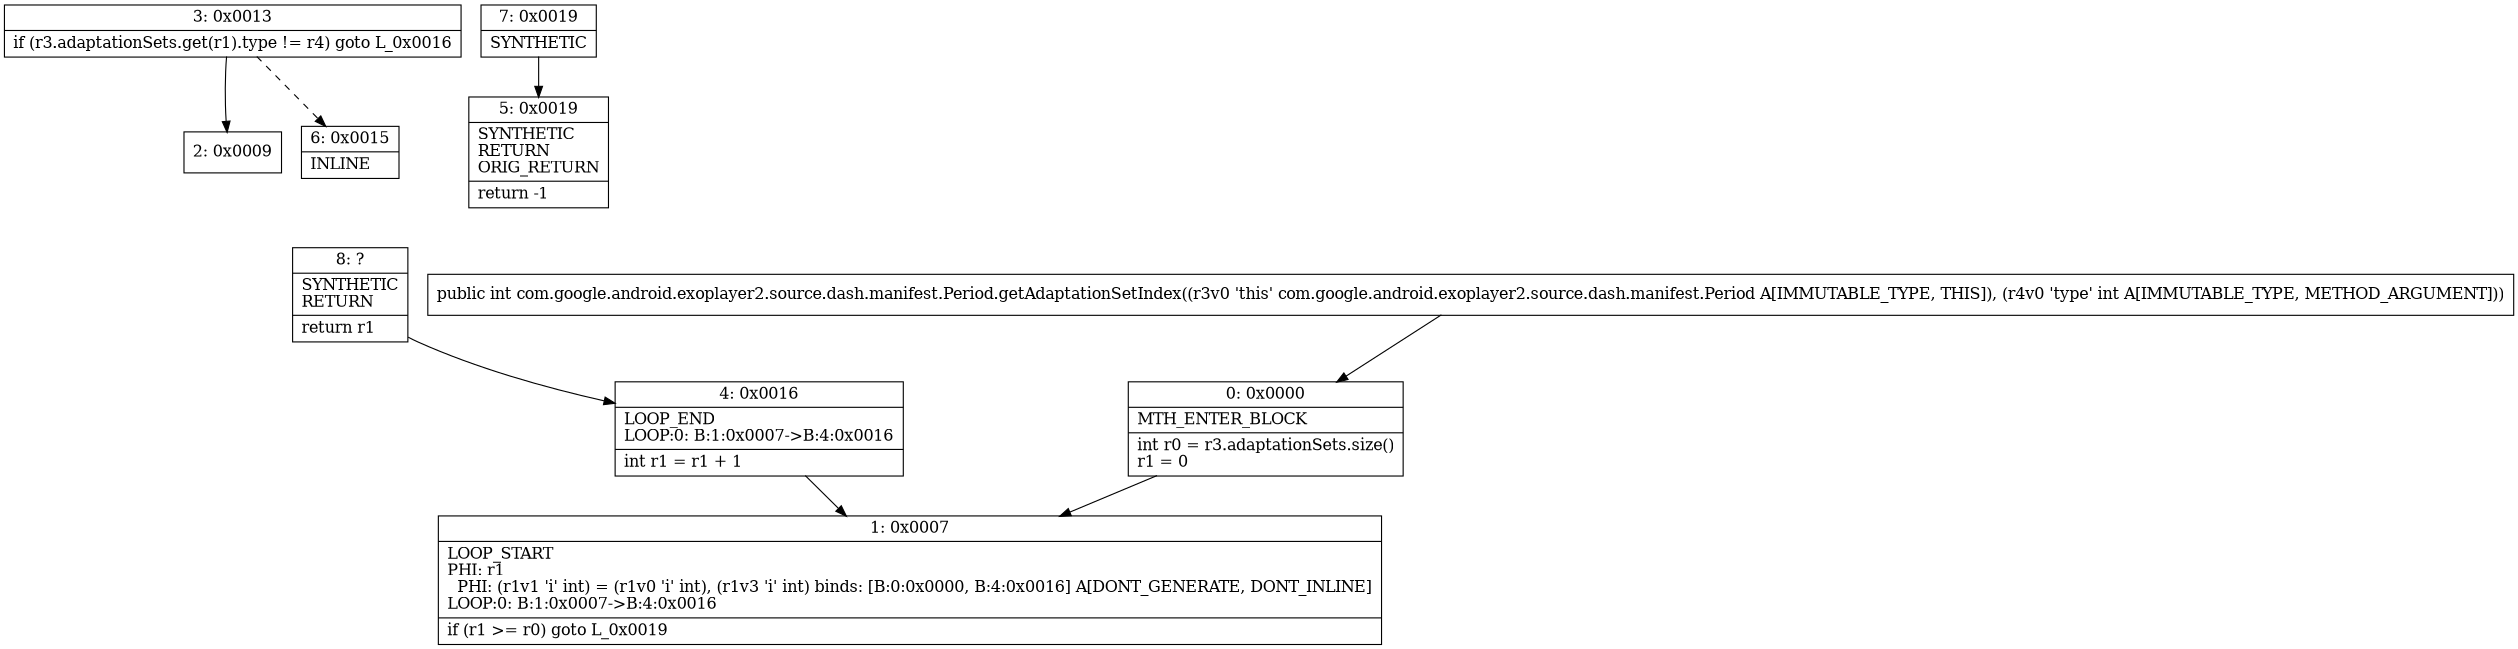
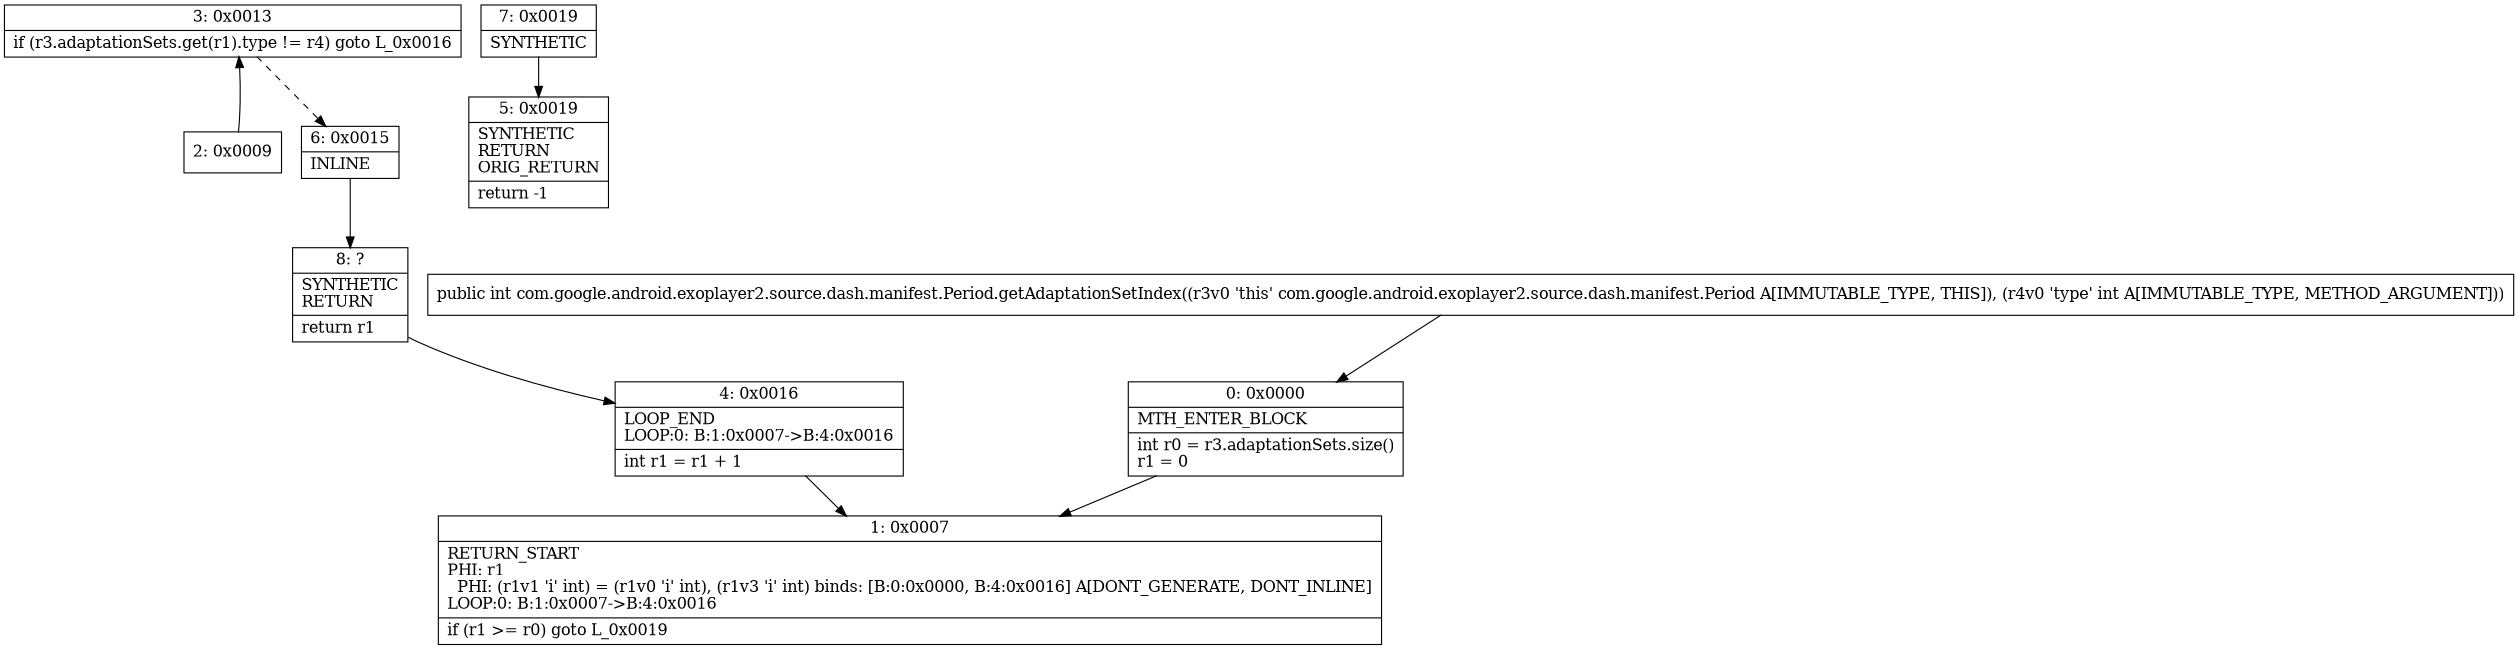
  digraph {
    node [shape=record]
    n1 [label="{0\:\ 0x0000|MTH_ENTER_BLOCK\l|int r0 = r3.adaptationSets.size()\lr1 = 0\l}"]
-   n2 [label="{1\:\ 0x0007|LOOP_START\lPHI: r1 \l  PHI: (r1v1 'i' int) = (r1v0 'i' int), (r1v3 'i' int) binds: [B:0:0x0000, B:4:0x0016] A[DONT_GENERATE, DONT_INLINE]\lLOOP:0: B:1:0x0007\-\>B:4:0x0016\l|if (r1 \>= r0) goto L_0x0019\l}"]
+   n2 [label="{1\:\ 0x0007|RETURN_START\lPHI: r1 \l  PHI: (r1v1 'i' int) = (r1v0 'i' int), (r1v3 'i' int) binds: [B:0:0x0000, B:4:0x0016] A[DONT_GENERATE, DONT_INLINE]\lLOOP:0: B:1:0x0007\-\>B:4:0x0016\l|if (r1 \>= r0) goto L_0x0019\l}"]
    n3 [label="{2\:\ 0x0009}"]
    n4 [label="{3\:\ 0x0013|if (r3.adaptationSets.get(r1).type != r4) goto L_0x0016\l}"]
    n5 [label="{7\:\ 0x0019|SYNTHETIC\l}"]
    n6 [label="{5\:\ 0x0019|SYNTHETIC\lRETURN\lORIG_RETURN\l|return \-1\l}"]
    n7 [label="{6\:\ 0x0015|INLINE\l}"]
    n8 [label="{4\:\ 0x0016|LOOP_END\lLOOP:0: B:1:0x0007\-\>B:4:0x0016\l|int r1 = r1 + 1\l}"]
    n9 [label="{8\:\ ?|SYNTHETIC\lRETURN\l|return r1\l}"]
    n10 [label="{public int com.google.android.exoplayer2.source.dash.manifest.Period.getAdaptationSetIndex((r3v0 'this' com.google.android.exoplayer2.source.dash.manifest.Period A[IMMUTABLE_TYPE, THIS]), (r4v0 'type' int A[IMMUTABLE_TYPE, METHOD_ARGUMENT])) }"]
    n1 -> n2
-   n4 -> n3
+   n3 -> n4
    n4 -> n7 [style=dashed]
    n5 -> n6
+   n7 -> n9
    n8 -> n2
    n9 -> n8
    n10 -> n1
  }
